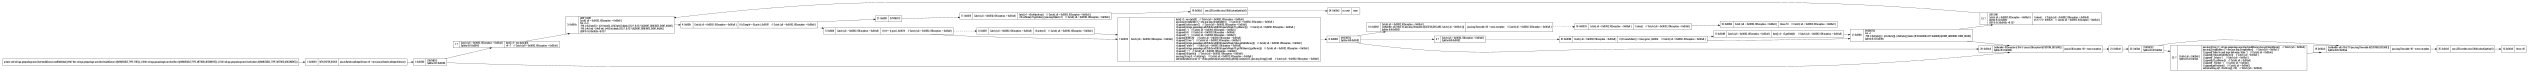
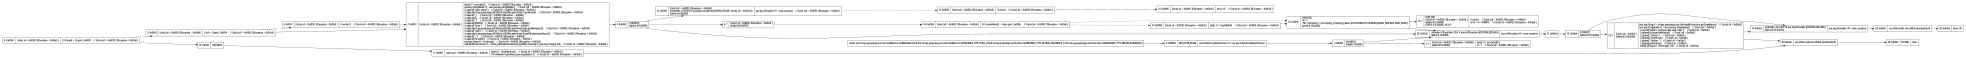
  digraph {
    fontname=Oswald
    rankdir=LR
    node [fontname=Oswald shape=record]
    edge [fontname=Oswald]
    n1 [label="{0\:\ 0x0000|MTH_ENTER_BLOCK\l|java.io.ByteArrayOutputStream r0 = new java.io.ByteArrayOutputStream()\l}"]
-   n2 [label="{1\:\ 0x0006|SYNTHETIC\lSplitter:B:1:0x0006\l}"]
+   n2 [label="{1\:\ 0x0006|SYNTHETIC\lFailed:B:1:0x0006\l}"]
    n3 [label="{2\:\ ?|Catch:\{ all \-\> 0x0092, IOException \-\> 0x00a8 \}\lSplitter:B:1:0x0006\l|byte[] r2 = new byte[]\{0\}\lr4 = 1     \/\/ Catch:\{ all \-\> 0x0092, IOException \-\> 0x00a8 \}\l}"]
    n4 [label="{20\:\ 0x00a8|ExcHandler: IOException (r10v1 'e' java.io.IOException A[CUSTOM_DECLARE])\lSplitter:B:1:0x0006\l|java.io.IOException r10 = move\-exception\l}"]
-   n5 [label="{3\:\ 0x000c|LOOP_START\lCatch:\{ all \-\> 0x0092, IOException \-\> 0x00a8 \}\lPHI: r2 r4 \l  PHI: (r2v2 byte[]) = (r2v1 byte[]), (r2v5 byte[]) binds: [B:2:?, B:13:?] A[DONT_GENERATE, DONT_INLINE]\l  PHI: (r4v1 int) = (r4v0 int), (r4v2 int) binds: [B:2:?, B:13:?] A[DONT_GENERATE, DONT_INLINE]\lLOOP:0: B:3:0x000c\-\>B:13:?\l}"]
    n6 [label="{21\:\ 0x00a9}"]
    n7 [label="{4\:\ 0x000d|Catch:\{ all \-\> 0x0092, IOException \-\> 0x00a8 \}\l|if (r2.length \<= 0) goto L_0x0097     \/\/ Catch:\{ all \-\> 0x0092, IOException \-\> 0x00a8 \}\l}"]
    n8 [label="{5\:\ 0x000f|Catch:\{ all \-\> 0x0092, IOException \-\> 0x00a8 \}\l|if (r4 \<= 1) goto L_0x0014     \/\/ Catch:\{ all \-\> 0x0092, IOException \-\> 0x00a8 \}\l}"]
    n9 [label="{27\:\ 0x0097|SYNTHETIC\l}"]
    n10 [label="{6\:\ 0x0011|Catch:\{ all \-\> 0x0092, IOException \-\> 0x00a8 \}\l|r0.write(r2)     \/\/ Catch:\{ all \-\> 0x0092, IOException \-\> 0x00a8 \}\l}"]
    n11 [label="{7\:\ 0x0014|Catch:\{ all \-\> 0x0092, IOException \-\> 0x00a8 \}\l|byte[] r2 = new byte[0]     \/\/ Catch:\{ all \-\> 0x0092, IOException \-\> 0x00a8 \}\ljava.lang.StringBuilder r5 = new java.lang.StringBuilder()     \/\/ Catch:\{ all \-\> 0x0092, IOException \-\> 0x00a8 \}\lr5.append(\"select substr(\")     \/\/ Catch:\{ all \-\> 0x0092, IOException \-\> 0x00a8 \}\lr5.append(mil.nga.geopackage.p021db.CoreSQLUtils.quoteWrap(r11.getName()))     \/\/ Catch:\{ all \-\> 0x0092, IOException \-\> 0x00a8 \}\lr5.append(\", \")     \/\/ Catch:\{ all \-\> 0x0092, IOException \-\> 0x00a8 \}\lr5.append(r4)     \/\/ Catch:\{ all \-\> 0x0092, IOException \-\> 0x00a8 \}\lr5.append(\", \")     \/\/ Catch:\{ all \-\> 0x0092, IOException \-\> 0x00a8 \}\lr5.append(1048576)     \/\/ Catch:\{ all \-\> 0x0092, IOException \-\> 0x00a8 \}\lr5.append(\") from \")     \/\/ Catch:\{ all \-\> 0x0092, IOException \-\> 0x00a8 \}\lr5.append(mil.nga.geopackage.p021db.CoreSQLUtils.quoteWrap(r9.dao.getTableName()))     \/\/ Catch:\{ all \-\> 0x0092, IOException \-\> 0x00a8 \}\lr5.append(\" where \")     \/\/ Catch:\{ all \-\> 0x0092, IOException \-\> 0x00a8 \}\lr5.append(mil.nga.geopackage.p021db.CoreSQLUtils.quoteWrap(r10.getPkColumn().getName()))     \/\/ Catch:\{ all \-\> 0x0092, IOException \-\> 0x00a8 \}\lr5.append(\" = \")     \/\/ Catch:\{ all \-\> 0x0092, IOException \-\> 0x00a8 \}\lr5.append(r10.getId())     \/\/ Catch:\{ all \-\> 0x0092, IOException \-\> 0x00a8 \}\ljava.lang.String r5 = r5.toString()     \/\/ Catch:\{ all \-\> 0x0092, IOException \-\> 0x00a8 \}\landroid.database.Cursor r5 = r9.dao.getDatabaseConnection().getDb().rawQuery(r5, (java.lang.String[]) null)     \/\/ Catch:\{ all \-\> 0x0092, IOException \-\> 0x00a8 \}\l}"]
    n12 [label="{17\:\ 0x0097|Catch:\{ all \-\> 0x0092, IOException \-\> 0x00a8 \}\l|byte[] r1 = r0.toByteArray()     \/\/ Catch:\{ all \-\> 0x0092, IOException \-\> 0x00a8 \}\lr10.setValue(r11.getIndex(), (java.lang.Object) r1)     \/\/ Catch:\{ all \-\> 0x0092, IOException \-\> 0x00a8 \}\l}"]
    n13 [label="{8\:\ 0x0082|SYNTHETIC\lSplitter:B:8:0x0082\l}"]
    n14 [label="{9\:\ ?|Catch:\{ all \-\> 0x0092, IOException \-\> 0x00a8 \}\lSplitter:B:8:0x0082\l}"]
    n15 [label="{14\:\ 0x0092|Catch:\{ all \-\> 0x0092, IOException \-\> 0x00a8 \}\lExcHandler: all (r10v3 'th' java.lang.Throwable A[CUSTOM_DECLARE, Catch:\{ all \-\> 0x00a6 \}])\lSplitter:B:8:0x0082\l|java.lang.Throwable r10 = move\-exception     \/\/ Catch:\{ all \-\> 0x0092, IOException \-\> 0x00a8 \}\l}"]
    n16 [label="{10\:\ 0x0086|Catch:\{ all \-\> 0x0092, IOException \-\> 0x00a8 \}\l|if (r5.moveToNext() == false) goto L_0x008c     \/\/ Catch:\{ all \-\> 0x0092, IOException \-\> 0x00a8 \}\l}"]
    n17 [label="{15\:\ 0x0093|Catch:\{ all \-\> 0x0092, IOException \-\> 0x00a8 \}\l|r5.close()     \/\/ Catch:\{ all \-\> 0x0092, IOException \-\> 0x00a8 \}\l}"]
    n18 [label="{11\:\ 0x0088|Catch:\{ all \-\> 0x0092, IOException \-\> 0x00a8 \}\l|byte[] r2 = r5.getBlob(0)     \/\/ Catch:\{ all \-\> 0x0092, IOException \-\> 0x00a8 \}\l}"]
    n19 [label="{12\:\ 0x008c|SYNTHETIC\lPHI: r2 \l  PHI: (r2v5 byte[]) = (r2v4 byte[]), (r2v6 byte[]) binds: [B:10:0x0086, B:11:0x0088] A[DONT_GENERATE, DONT_INLINE]\lSplitter:B:12:0x008c\l}"]
    n20 [label="{13\:\ ?|LOOP_END\lCatch:\{ all \-\> 0x0092, IOException \-\> 0x00a8 \}\lSplitter:B:12:0x008c\lLOOP:0: B:3:0x000c\-\>B:13:?\l|r5.close()     \/\/ Catch:\{ all \-\> 0x0092, IOException \-\> 0x00a8 \}\lint r4 = r4 + 1048576     \/\/ Catch:\{ all \-\> 0x0092, IOException \-\> 0x00a8 \}\l}"]
    n21 [label="{16\:\ 0x0096|Catch:\{ all \-\> 0x0092, IOException \-\> 0x00a8 \}\l|throw r10     \/\/ Catch:\{ all \-\> 0x0092, IOException \-\> 0x00a8 \}\l}"]
    n22 [label="{18\:\ 0x00a2|com.j256.ormlite.misc.IOUtils.closeQuietly(r0)\l}"]
    n23 [label="{24\:\ 0x00e2|RETURN\l|return\l}"]
    n24 [label="{19\:\ 0x00a6|ExcHandler: all (r10v2 'th' java.lang.Throwable A[CUSTOM_DECLARE])\lSplitter:B:22:0x00ab\l|java.lang.Throwable r10 = move\-exception\l}"]
    n25 [label="{25\:\ 0x00e3|com.j256.ormlite.misc.IOUtils.closeQuietly(r0)\l}"]
    n26 [label="{26\:\ 0x00e6|throw r10\l}"]
    n27 [label="{22\:\ 0x00ab|SYNTHETIC\lSplitter:B:22:0x00ab\l}"]
    n28 [label="{23\:\ ?|Catch:\{ all \-\> 0x00a6 \}\lSplitter:B:22:0x00ab\l|java.lang.String r1 = mil.nga.geopackage.user.UserInvalidCursor.class.getSimpleName()     \/\/ Catch:\{ all \-\> 0x00a6 \}\ljava.lang.StringBuilder r2 = new java.lang.StringBuilder()     \/\/ Catch:\{ all \-\> 0x00a6 \}\lr2.append(\"Failed to read large blob value. Table: \")     \/\/ Catch:\{ all \-\> 0x00a6 \}\lr2.append(r9.dao.getTableName())     \/\/ Catch:\{ all \-\> 0x00a6 \}\lr2.append(\", Column: \")     \/\/ Catch:\{ all \-\> 0x00a6 \}\lr2.append(r11.getName())     \/\/ Catch:\{ all \-\> 0x00a6 \}\lr2.append(\", Position: \")     \/\/ Catch:\{ all \-\> 0x00a6 \}\lr2.append(getPosition())     \/\/ Catch:\{ all \-\> 0x00a6 \}\landroid.util.Log.e(r1, r2.toString(), r10)     \/\/ Catch:\{ all \-\> 0x00a6 \}\l}"]
    n29 [label="{private void mil.nga.geopackage.user.UserInvalidCursor.readBlobValue((r9v0 'this' mil.nga.geopackage.user.UserInvalidCursor A[IMMUTABLE_TYPE, THIS]), (r10v0 mil.nga.geopackage.user.UserRow A[IMMUTABLE_TYPE, METHOD_ARGUMENT]), (r11v0 mil.nga.geopackage.user.UserColumn A[IMMUTABLE_TYPE, METHOD_ARGUMENT])) }"]
    n1 -> n2
    n2 -> n3
    n2 -> n4
-   n3 -> n5
    n4 -> n6
-   n5 -> n7
    n6 -> n27
    n7 -> n8 [style=dashed]
    n7 -> n9
    n8 -> n10 [style=dashed]
    n8 -> n11
    n9 -> n12
    n10 -> n11
    n11 -> n13
    n12 -> n22
    n13 -> n4
    n13 -> n14
    n13 -> n15
    n14 -> n16
    n15 -> n17 [style=dashed]
    n16 -> n18 [style=dashed]
-   n16 -> n19
+   n16 -> n19 [style=dashed]
    n17 -> n21
    n18 -> n19
    n19 -> n4
    n19 -> n20
-   n20 -> n5
    n22 -> n23
    n24 -> n25
    n25 -> n26
    n27 -> n24
    n27 -> n28
+   n28 -> n22
    n28 -> n24
    n29 -> n1
  }
